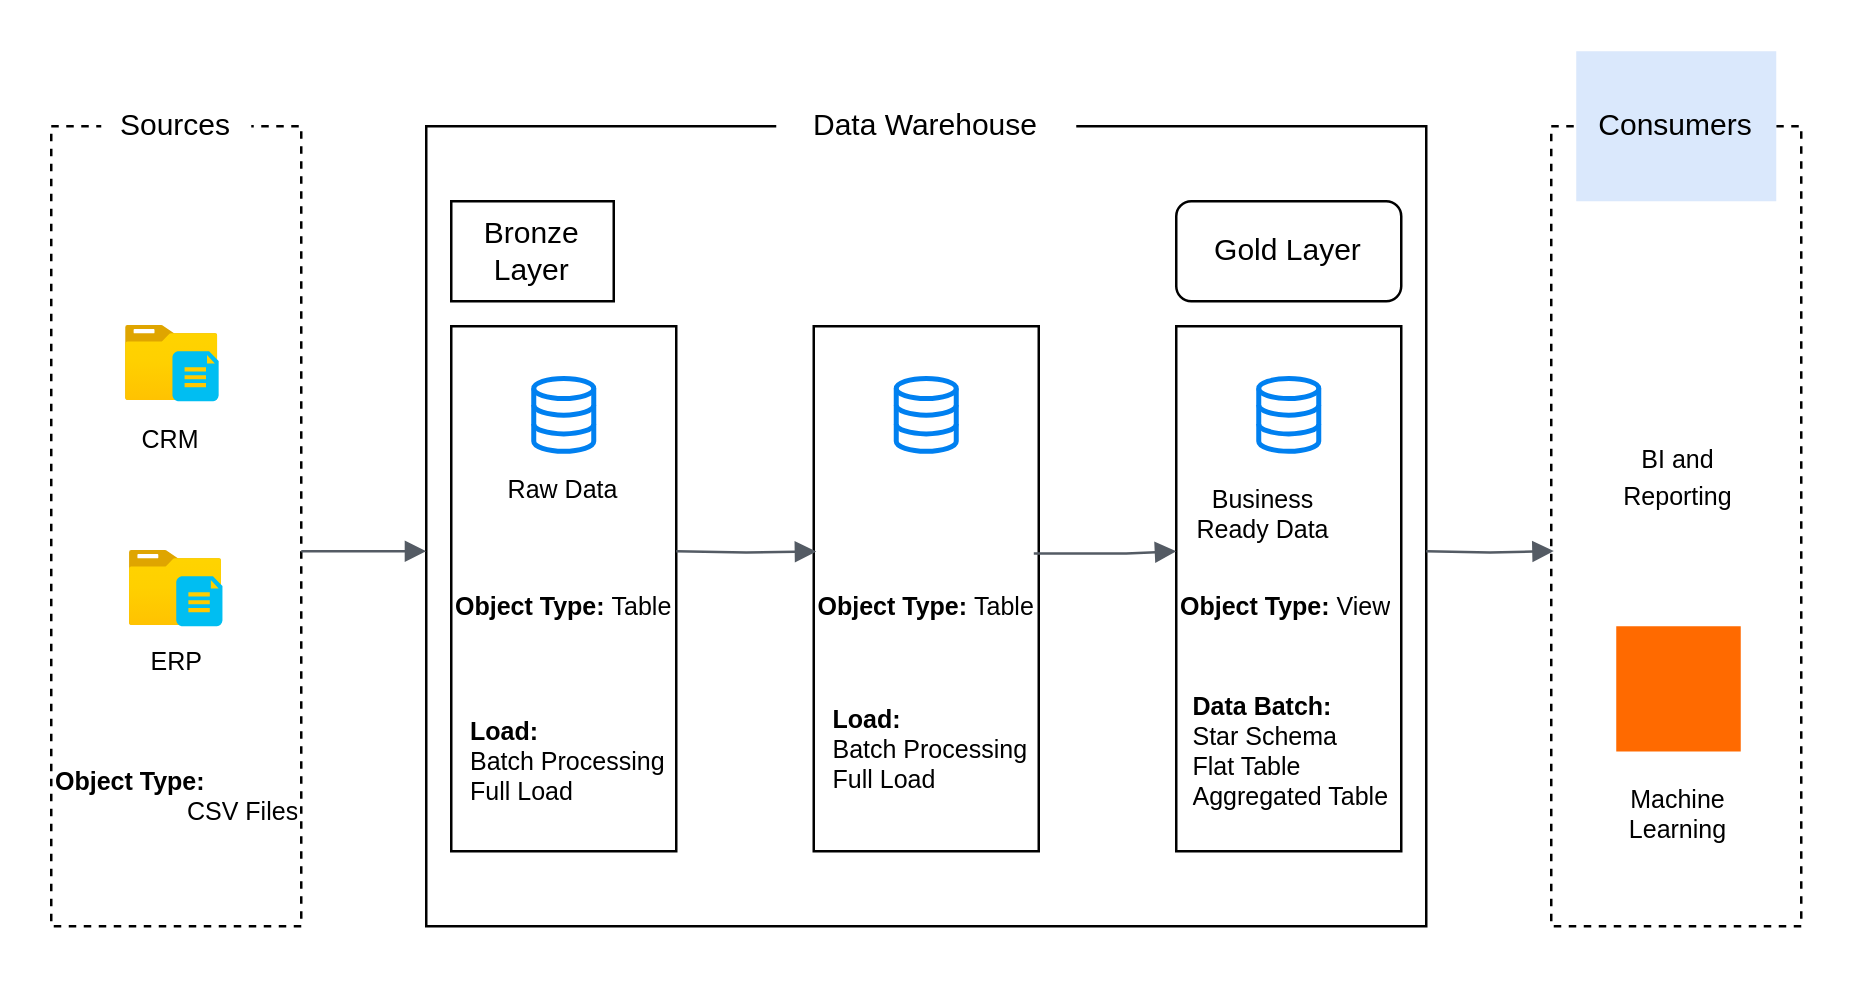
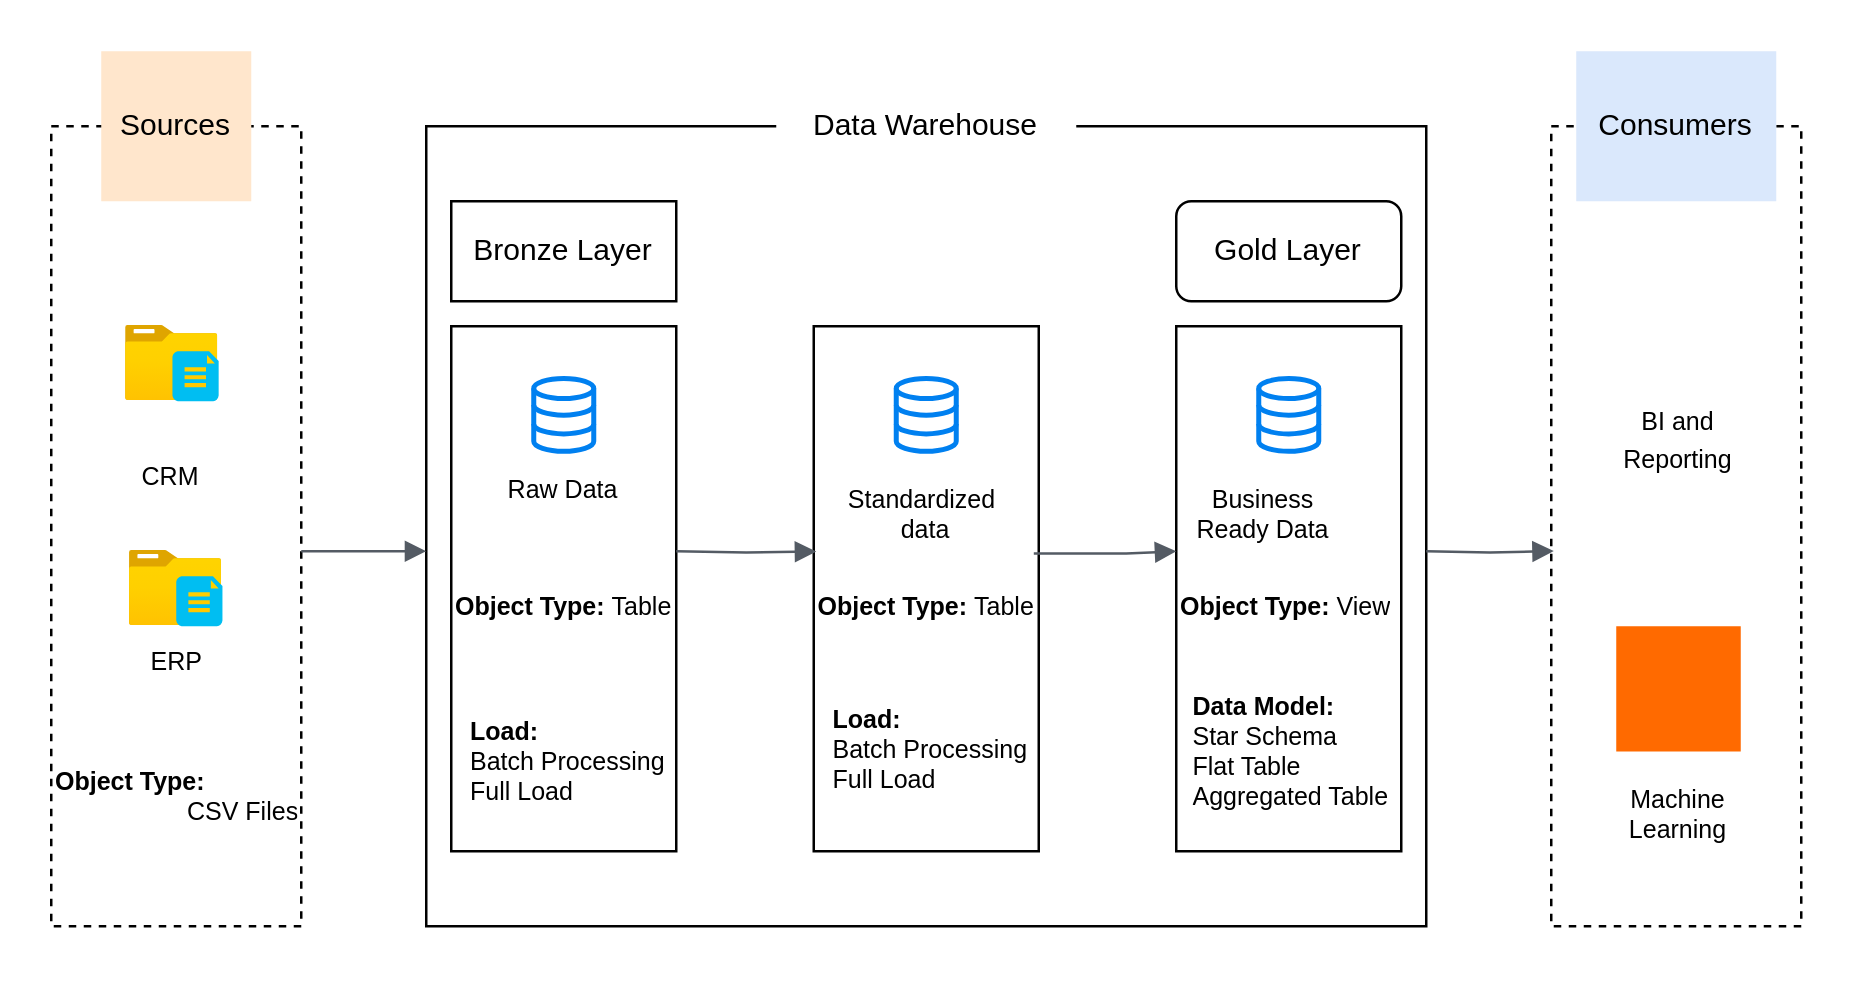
  <mxCell id="0" />
  <mxCell id="1" parent="0" />
  <mxCell id="2" value="" style="rounded=0;whiteSpace=wrap;html=1;fillColor=none;dashed=1;" vertex="1" parent="1"><mxGeometry x="20" y="50" width="100" height="320" as="geometry" /></mxCell>
- <mxCell id="3" value="&lt;span style=&quot;font-weight: normal;&quot;&gt;Sources&lt;/span&gt;" style="rounded=0;whiteSpace=wrap;html=1;fontStyle=1;strokeColor=none;" vertex="1" parent="1"><mxGeometry x="40" y="20" width="60" height="60" as="geometry" /></mxCell>
+ <mxCell id="3" value="&lt;span style=&quot;font-weight: normal;&quot;&gt;Sources&lt;/span&gt;" style="rounded=0;whiteSpace=wrap;html=1;fontStyle=1;strokeColor=none;fillColor=#ffe6cc;" vertex="1" parent="1"><mxGeometry x="40" y="20" width="60" height="60" as="geometry" /></mxCell>
  <mxCell id="4" value="" style="rounded=0;whiteSpace=wrap;html=1;fillColor=none;" vertex="1" parent="1"><mxGeometry x="170" y="50" width="400" height="320" as="geometry" /></mxCell>
  <mxCell id="5" value="Data Warehouse" style="rounded=0;whiteSpace=wrap;html=1;strokeColor=none;fillColor=default;" vertex="1" parent="1"><mxGeometry x="310" y="20" width="120" height="60" as="geometry" /></mxCell>
  <mxCell id="6" value="" style="rounded=0;whiteSpace=wrap;html=1;fillColor=none;dashed=1;" vertex="1" parent="1"><mxGeometry x="620" y="50" width="100" height="320" as="geometry" /></mxCell>
  <mxCell id="7" value="Consumers" style="rounded=0;whiteSpace=wrap;html=1;strokeColor=none;fillColor=#dae8fc;" vertex="1" parent="1"><mxGeometry x="630" y="20" width="80" height="60" as="geometry" /></mxCell>
- <mxCell id="8" value="Bronze Layer" style="rounded=0;whiteSpace=wrap;html=1;fillColor=default;" vertex="1" parent="1"><mxGeometry x="180" y="80" width="65" height="40" as="geometry" /></mxCell>
+ <mxCell id="8" value="Bronze Layer" style="rounded=0;whiteSpace=wrap;html=1;fillColor=default;" vertex="1" parent="1"><mxGeometry x="180" y="80" width="90" height="40" as="geometry" /></mxCell>
  <mxCell id="9" value="" style="rounded=0;whiteSpace=wrap;html=1;fillColor=default;" vertex="1" parent="1"><mxGeometry x="180" y="130" width="90" height="210" as="geometry" /></mxCell>
  <mxCell id="10" value="" style="rounded=0;whiteSpace=wrap;html=1;fillColor=default;" vertex="1" parent="1"><mxGeometry x="325" y="130" width="90" height="210" as="geometry" /></mxCell>
  <mxCell id="11" value="" style="rounded=0;whiteSpace=wrap;html=1;fillColor=default;" vertex="1" parent="1"><mxGeometry x="470" y="130" width="90" height="210" as="geometry" /></mxCell>
  <mxCell id="12" value="Gold Layer" style="whiteSpace=wrap;html=1;fillColor=default;rounded=1;" vertex="1" parent="1"><mxGeometry x="470" y="80" width="90" height="40" as="geometry" /></mxCell>
  <mxCell id="13" value="" style="image;aspect=fixed;html=1;points=[];align=center;fontSize=12;image=img/lib/azure2/general/Folder_Blank.svg;" vertex="1" parent="1"><mxGeometry x="50" y="130" width="36.96" height="30" as="geometry" /></mxCell>
  <mxCell id="14" value="" style="verticalLabelPosition=bottom;html=1;verticalAlign=top;align=center;strokeColor=none;fillColor=#00BEF2;shape=mxgraph.azure.file_2;pointerEvents=1;" vertex="1" parent="1"><mxGeometry x="68.48" y="140" width="18.48" height="20" as="geometry" /></mxCell>
  <mxCell id="15" value="&lt;font style=&quot;font-size: 10px;&quot;&gt;ERP&lt;/font&gt;" style="image;aspect=fixed;html=1;points=[];align=center;fontSize=12;image=img/lib/azure2/general/Folder_Blank.svg;" vertex="1" parent="1"><mxGeometry x="51.52" y="220" width="36.96" height="30" as="geometry" /></mxCell>
  <mxCell id="16" value="" style="verticalLabelPosition=bottom;html=1;verticalAlign=top;align=center;strokeColor=none;fillColor=#00BEF2;shape=mxgraph.azure.file_2;pointerEvents=1;" vertex="1" parent="1"><mxGeometry x="70" y="230" width="18.48" height="20" as="geometry" /></mxCell>
  <mxCell id="17" value="" style="html=1;verticalLabelPosition=bottom;align=center;labelBackgroundColor=#ffffff;verticalAlign=top;strokeWidth=2;strokeColor=#0080F0;shadow=0;dashed=0;shape=mxgraph.ios7.icons.data;" vertex="1" parent="1"><mxGeometry x="213" y="150.9" width="24" height="29.1" as="geometry" /></mxCell>
  <mxCell id="18" value="" style="html=1;verticalLabelPosition=bottom;align=center;labelBackgroundColor=#ffffff;verticalAlign=top;strokeWidth=2;strokeColor=#0080F0;shadow=0;dashed=0;shape=mxgraph.ios7.icons.data;" vertex="1" parent="1"><mxGeometry x="358" y="150.9" width="24" height="29.1" as="geometry" /></mxCell>
  <mxCell id="19" value="" style="html=1;verticalLabelPosition=bottom;align=center;labelBackgroundColor=#ffffff;verticalAlign=top;strokeWidth=2;strokeColor=#0080F0;shadow=0;dashed=0;shape=mxgraph.ios7.icons.data;" vertex="1" parent="1"><mxGeometry x="503" y="150.9" width="24" height="29.1" as="geometry" /></mxCell>
  <mxCell id="20" value="" style="edgeStyle=orthogonalEdgeStyle;html=1;endArrow=block;elbow=vertical;startArrow=none;endFill=1;strokeColor=#545B64;rounded=0;" edge="1" parent="1"><mxGeometry width="100" relative="1" as="geometry"><mxPoint x="120" y="220" as="sourcePoint" /><mxPoint x="170" y="220" as="targetPoint" /></mxGeometry></mxCell>
  <mxCell id="21" value="" style="edgeStyle=orthogonalEdgeStyle;html=1;endArrow=block;elbow=vertical;startArrow=none;endFill=1;strokeColor=#545B64;rounded=0;entryX=0.011;entryY=0.429;entryDx=0;entryDy=0;entryPerimeter=0;" edge="1" parent="1" target="10"><mxGeometry width="100" relative="1" as="geometry"><mxPoint x="270" y="220" as="sourcePoint" /><mxPoint x="320" y="220" as="targetPoint" /></mxGeometry></mxCell>
  <mxCell id="22" value="" style="edgeStyle=orthogonalEdgeStyle;html=1;endArrow=block;elbow=vertical;startArrow=none;endFill=1;strokeColor=#545B64;rounded=0;exitX=0.978;exitY=0.433;exitDx=0;exitDy=0;exitPerimeter=0;" edge="1" parent="1" source="10"><mxGeometry width="100" relative="1" as="geometry"><mxPoint x="420" y="220" as="sourcePoint" /><mxPoint x="470" y="220" as="targetPoint" /><Array as="points"><mxPoint x="450" y="221" /></Array></mxGeometry></mxCell>
  <mxCell id="23" value="" style="edgeStyle=orthogonalEdgeStyle;html=1;endArrow=block;elbow=vertical;startArrow=none;endFill=1;strokeColor=#545B64;rounded=0;entryX=0.01;entryY=0.531;entryDx=0;entryDy=0;entryPerimeter=0;" edge="1" parent="1" target="6"><mxGeometry width="100" relative="1" as="geometry"><mxPoint x="570" y="220" as="sourcePoint" /><mxPoint x="670" y="220" as="targetPoint" /></mxGeometry></mxCell>
  <mxCell id="24" value="Raw Data" style="text;html=1;align=center;verticalAlign=middle;whiteSpace=wrap;rounded=0;fontSize=10;" vertex="1" parent="1"><mxGeometry x="195" y="180" width="60" height="30" as="geometry" /></mxCell>
+ <mxCell id="25" value="Standardized&amp;nbsp;&lt;div&gt;data&lt;/div&gt;" style="text;html=1;align=center;verticalAlign=middle;whiteSpace=wrap;rounded=0;fontSize=10;" vertex="1" parent="1"><mxGeometry x="340" y="190" width="60" height="30" as="geometry" /></mxCell>
  <mxCell id="26" value="Business Ready Data" style="text;html=1;align=center;verticalAlign=middle;whiteSpace=wrap;rounded=0;fontSize=10;" vertex="1" parent="1"><mxGeometry x="475" y="190" width="60" height="30" as="geometry" /></mxCell>
  <mxCell id="27" value="" style="image;aspect=fixed;html=1;points=[];align=center;fontSize=12;image=img/lib/azure2/power_platform/PowerBI.svg;" vertex="1" parent="1"><mxGeometry x="651.35" y="98.77" width="39.1" height="52.13" as="geometry" /></mxCell>
  <mxCell id="28" value="" style="points=[];aspect=fixed;html=1;align=center;shadow=0;dashed=0;fillColor=#FF6A00;strokeColor=none;shape=mxgraph.alibaba_cloud.machine_learning;" vertex="1" parent="1"><mxGeometry x="646" y="250" width="49.8" height="50.1" as="geometry" /></mxCell>
- <mxCell id="29" value="&lt;font size=&quot;1&quot;&gt;BI and Reporting&lt;/font&gt;" style="text;html=1;align=center;verticalAlign=middle;whiteSpace=wrap;rounded=0;" vertex="1" parent="1"><mxGeometry x="641" y="175" width="60" height="30" as="geometry" /></mxCell>
+ <mxCell id="29" value="&lt;font size=&quot;1&quot;&gt;BI and Reporting&lt;/font&gt;" style="text;html=1;align=center;verticalAlign=middle;whiteSpace=wrap;rounded=0;" vertex="1" parent="1"><mxGeometry x="641" y="160" width="60" height="30" as="geometry" /></mxCell>
  <mxCell id="30" value="Machine Learning" style="text;html=1;align=center;verticalAlign=middle;whiteSpace=wrap;rounded=0;fontSize=10;" vertex="1" parent="1"><mxGeometry x="641" y="310" width="60" height="30" as="geometry" /></mxCell>
  <mxCell id="31" value="&lt;b&gt;Load:&lt;/b&gt;&lt;div&gt;Batch Processing&lt;/div&gt;&lt;div&gt;Full Load&lt;/div&gt;" style="text;html=1;whiteSpace=wrap;overflow=hidden;rounded=0;fontSize=10;" vertex="1" parent="1"><mxGeometry x="331.37" y="275" width="100" height="100" as="geometry" /></mxCell>
  <mxCell id="32" value="&lt;b&gt;Load:&lt;/b&gt;&lt;div&gt;Batch Processing&lt;/div&gt;&lt;div&gt;Full Load&lt;/div&gt;" style="text;html=1;whiteSpace=wrap;overflow=hidden;rounded=0;fontSize=10;" vertex="1" parent="1"><mxGeometry x="186.37" y="280" width="100" height="100" as="geometry" /></mxCell>
  <mxCell id="33" value="&lt;b&gt;Object Type:&amp;nbsp;&lt;/b&gt;&lt;span style=&quot;background-color: transparent; color: light-dark(rgb(0, 0, 0), rgb(255, 255, 255));&quot;&gt;Table&lt;/span&gt;" style="text;html=1;whiteSpace=wrap;overflow=hidden;rounded=0;fontSize=10;" vertex="1" parent="1"><mxGeometry x="180" y="230" width="100" height="30" as="geometry" /></mxCell>
  <mxCell id="34" value="&lt;b&gt;Object Type:&amp;nbsp;&lt;/b&gt;&lt;span style=&quot;background-color: transparent; color: light-dark(rgb(0, 0, 0), rgb(255, 255, 255));&quot;&gt;Table&lt;/span&gt;" style="text;html=1;whiteSpace=wrap;overflow=hidden;rounded=0;fontSize=10;" vertex="1" parent="1"><mxGeometry x="325" y="230" width="100" height="30" as="geometry" /></mxCell>
  <mxCell id="35" value="&lt;b&gt;Object Type: &lt;/b&gt;View" style="text;html=1;whiteSpace=wrap;overflow=hidden;rounded=0;fontSize=10;" vertex="1" parent="1"><mxGeometry x="470" y="230" width="100" height="30" as="geometry" /></mxCell>
  <mxCell id="36" value="&lt;b&gt;Object Type:&amp;nbsp;&lt;/b&gt;&lt;div&gt;&lt;b&gt;&amp;nbsp; &amp;nbsp; &amp;nbsp; &amp;nbsp; &amp;nbsp; &amp;nbsp; &amp;nbsp; &amp;nbsp; &amp;nbsp; &amp;nbsp;&lt;/b&gt;CSV Files&lt;/div&gt;" style="text;html=1;whiteSpace=wrap;overflow=hidden;rounded=0;fontSize=10;" vertex="1" parent="1"><mxGeometry x="20" y="300.1" width="120" height="30" as="geometry" /></mxCell>
- <mxCell id="37" value="Data Batch:&lt;div&gt;&lt;span style=&quot;font-weight: normal;&quot;&gt;Star Schema&lt;/span&gt;&lt;/div&gt;&lt;div&gt;&lt;span style=&quot;font-weight: normal;&quot;&gt;Flat Table&lt;/span&gt;&lt;/div&gt;&lt;div&gt;&lt;span style=&quot;font-weight: normal;&quot;&gt;Aggregated Table&lt;/span&gt;&lt;/div&gt;" style="text;html=1;whiteSpace=wrap;overflow=hidden;rounded=0;fontStyle=1;fontSize=10;" vertex="1" parent="1"><mxGeometry x="475" y="270" width="90" height="85" as="geometry" /></mxCell>
- <mxCell id="38" value="CRM" style="text;html=1;align=center;verticalAlign=middle;whiteSpace=wrap;rounded=0;fontSize=10;" vertex="1" parent="1"><mxGeometry x="38" y="160" width="60" height="30" as="geometry" /></mxCell>
+ <mxCell id="37" value="Data Model:&lt;div&gt;&lt;span style=&quot;font-weight: normal;&quot;&gt;Star Schema&lt;/span&gt;&lt;/div&gt;&lt;div&gt;&lt;span style=&quot;font-weight: normal;&quot;&gt;Flat Table&lt;/span&gt;&lt;/div&gt;&lt;div&gt;&lt;span style=&quot;font-weight: normal;&quot;&gt;Aggregated Table&lt;/span&gt;&lt;/div&gt;" style="text;html=1;whiteSpace=wrap;overflow=hidden;rounded=0;fontStyle=1;fontSize=10;" vertex="1" parent="1"><mxGeometry x="475" y="270" width="90" height="85" as="geometry" /></mxCell>
+ <mxCell id="38" value="CRM" style="text;html=1;align=center;verticalAlign=middle;whiteSpace=wrap;rounded=0;fontSize=10;" vertex="1" parent="1"><mxGeometry x="38" y="175" width="60" height="30" as="geometry" /></mxCell>
